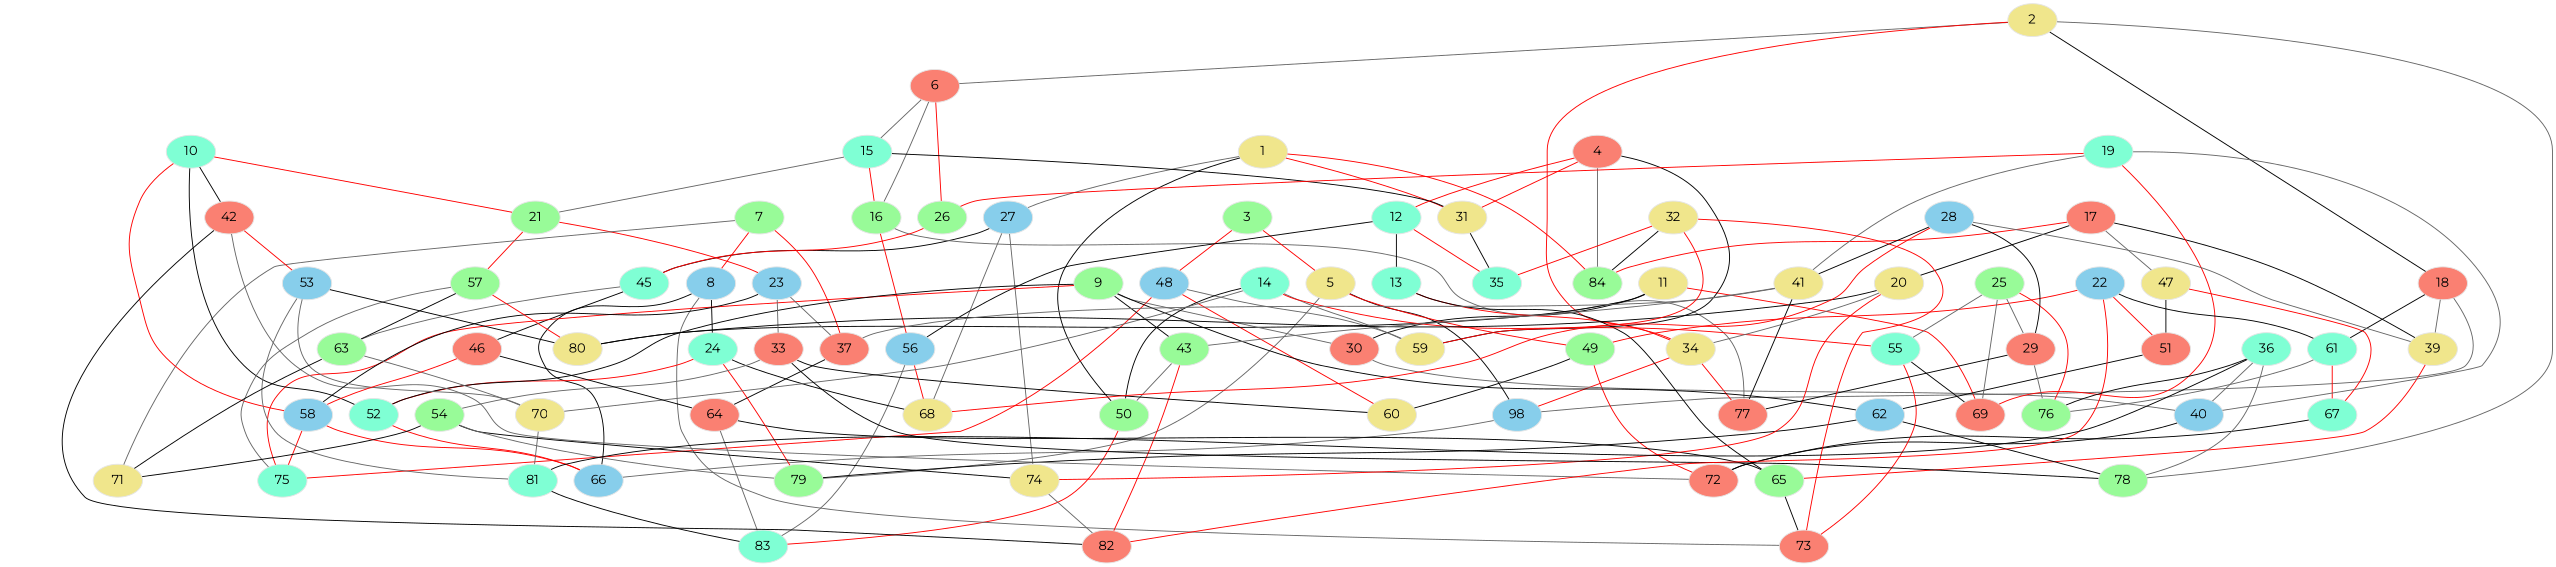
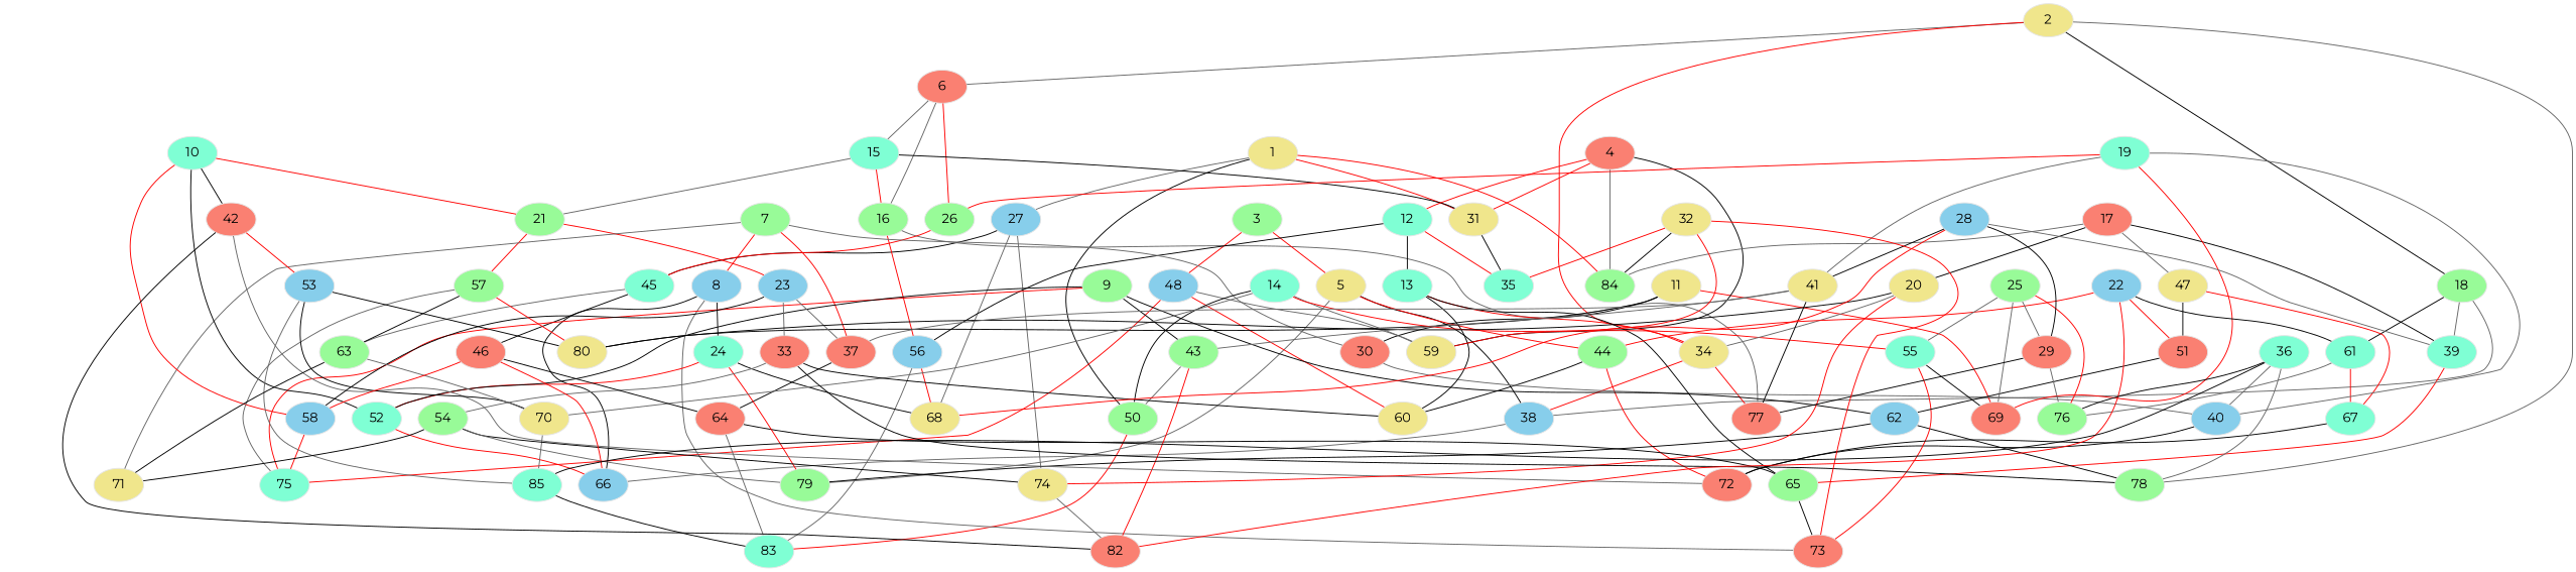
  graph {
    fontname=Montserrat
    node [color=gray90 fillcolor=palegreen fontname=Montserrat style=filled]
    edge [color=black fontname=Montserrat]
    1 [fillcolor=khaki]
    27 [fillcolor=skyblue]
    31 [fillcolor=khaki]
    n4 [label=84]
    50
    74 [fillcolor=khaki]
    68 [fillcolor=khaki]
    45 [fillcolor=aquamarine]
    35 [fillcolor=aquamarine]
    83 [fillcolor=aquamarine]
    2 [fillcolor=khaki]
    6 [fillcolor=salmon]
-   18 [fillcolor=salmon]
+   18
    34 [fillcolor=khaki]
    78
    15 [fillcolor=aquamarine]
    16
    26
-   38 [fillcolor=skyblue label=98]
-   39 [fillcolor=khaki]
+   38 [fillcolor=skyblue]
+   39 [fillcolor=aquamarine]
    61 [fillcolor=aquamarine]
    77 [fillcolor=salmon]
    5 [fillcolor=khaki]
    3
    48 [fillcolor=skyblue]
-   49
+   49 [label=44]
    79
    11 [fillcolor=khaki]
    30 [fillcolor=salmon]
    69 [fillcolor=salmon]
    80 [fillcolor=khaki]
    37 [fillcolor=salmon]
    64 [fillcolor=salmon]
    59 [fillcolor=khaki]
    75 [fillcolor=aquamarine]
    60 [fillcolor=khaki]
    4 [fillcolor=salmon]
    12 [fillcolor=aquamarine]
    13 [fillcolor=aquamarine]
    56 [fillcolor=skyblue]
    66 [fillcolor=skyblue]
    72 [fillcolor=salmon]
    21
    7
    8 [fillcolor=skyblue]
    71 [fillcolor=khaki]
    24 [fillcolor=aquamarine]
    73 [fillcolor=salmon]
    40 [fillcolor=skyblue]
    52 [fillcolor=aquamarine]
    9
    43
    62 [fillcolor=skyblue]
    82 [fillcolor=salmon]
    10 [fillcolor=aquamarine]
    42 [fillcolor=salmon]
    58 [fillcolor=skyblue]
    23 [fillcolor=skyblue]
    57
    53 [fillcolor=skyblue]
    65
    14 [fillcolor=aquamarine]
    55 [fillcolor=aquamarine]
    70 [fillcolor=khaki]
-   81 [fillcolor=aquamarine]
+   81 [fillcolor=aquamarine label=85]
    17 [fillcolor=salmon]
    20 [fillcolor=khaki]
    47 [fillcolor=khaki]
    51 [fillcolor=salmon]
    67 [fillcolor=aquamarine]
    76
    19 [fillcolor=aquamarine]
    41 [fillcolor=khaki]
    33 [fillcolor=salmon]
    63
    22 [fillcolor=skyblue]
    54
    25
    29 [fillcolor=salmon]
    46 [fillcolor=salmon]
    28 [fillcolor=skyblue]
    32 [fillcolor=khaki]
    36 [fillcolor=aquamarine]
    1 -- 27 [color=gray40]
    1 -- 31 [color=red]
    1 -- n4 [color=red]
    1 -- 50
    27 -- 74 [color=gray40]
    27 -- 68 [color=gray40]
    27 -- 45
    31 -- 35
    50 -- 83 [color=red]
    74 -- 82 [color=gray40]
    45 -- 63 [color=gray40]
    45 -- 46
    2 -- 6 [color=gray40]
    2 -- 18
    2 -- 34 [color=red]
    2 -- 78 [color=gray40]
    6 -- 15 [color=gray40]
    6 -- 16 [color=gray40]
    6 -- 26 [color=red]
    18 -- 38 [color=gray40]
    18 -- 39 [color=gray40]
    18 -- 61
    34 -- 38 [color=red]
    34 -- 77 [color=red]
    15 -- 31
    15 -- 16 [color=red]
    15 -- 21 [color=gray40]
    16 -- 77 [color=gray40]
    16 -- 56 [color=red]
    26 -- 45 [color=red]
    38 -- 66 [color=gray40]
    39 -- 65 [color=red]
    61 -- 67 [color=red]
    61 -- 76 [color=gray40]
    5 -- 38
    5 -- 49 [color=red]
    5 -- 79 [color=gray40]
    3 -- 5 [color=red]
    3 -- 48 [color=red]
    48 -- 59 [color=gray40]
    48 -- 75 [color=red]
    48 -- 60 [color=red]
    49 -- 60
    49 -- 72 [color=red]
    11 -- 30
    11 -- 69 [color=red]
    11 -- 80
    30 -- 40 [color=gray40]
    37 -- 64
    64 -- 83 [color=gray40]
    64 -- 65
    4 -- 31 [color=red]
    4 -- n4 [color=gray40]
    4 -- 59
    4 -- 12 [color=red]
    12 -- 35 [color=red]
    12 -- 13
    12 -- 56
    13 -- 34 [color=red]
+   13 -- 60
    13 -- 65
    56 -- 68 [color=red]
    56 -- 83 [color=gray40]
    21 -- 23 [color=red]
    21 -- 57 [color=red]
-   9 -- 30 [color=gray40]
+   7 -- 30 [color=gray40]
    7 -- 37 [color=red]
    7 -- 8 [color=red]
    7 -- 71 [color=gray40]
    8 -- 66
    8 -- 24
    8 -- 73 [color=gray40]
    24 -- 68
    24 -- 79 [color=red]
    24 -- 52 [color=red]
    40 -- 72
    52 -- 66 [color=red]
    9 -- 75 [color=red]
    9 -- 52
    9 -- 43
    9 -- 62
    43 -- 50 [color=gray40]
    43 -- 82 [color=red]
    62 -- 78
    62 -- 79
    10 -- 21 [color=red]
    10 -- 52
    10 -- 42
    10 -- 58 [color=red]
    42 -- 72 [color=gray40]
    42 -- 82
    42 -- 53 [color=red]
    58 -- 75 [color=red]
    23 -- 37 [color=gray40]
    23 -- 58
    23 -- 33 [color=gray40]
    57 -- 80 [color=red]
    57 -- 75 [color=gray40]
    57 -- 63
    53 -- 80
-   53 -- 70 [color=gray40]
+   53 -- 70
    53 -- 81 [color=gray40]
    65 -- 73
    14 -- 50
    14 -- 59 [color=gray40]
    14 -- 55 [color=red]
    14 -- 70 [color=gray40]
    55 -- 69
    55 -- 73 [color=red]
    70 -- 81 [color=gray40]
    81 -- 83
-   17 -- n4 [color=red]
+   17 -- n4 [color=gray40]
    17 -- 39
    17 -- 20
    17 -- 47 [color=gray40]
    20 -- 74 [color=red]
    20 -- 34 [color=gray40]
    20 -- 80
    47 -- 51
    47 -- 67 [color=red]
    51 -- 62
    67 -- 72
    19 -- 26 [color=red]
    19 -- 69 [color=red]
    19 -- 40 [color=gray40]
    19 -- 41 [color=gray40]
    41 -- 77
    41 -- 37 [color=gray40]
    41 -- 43 [color=gray40]
    33 -- 78
    33 -- 60
    33 -- 54 [color=gray40]
    63 -- 71
    63 -- 70 [color=gray40]
    22 -- 61
    22 -- 49 [color=red]
    22 -- 82 [color=red]
    22 -- 51 [color=red]
    54 -- 74
    54 -- 79 [color=gray40]
    54 -- 71
    25 -- 69 [color=gray40]
    25 -- 55 [color=gray40]
    25 -- 76 [color=red]
    25 -- 29 [color=gray40]
    29 -- 77
    29 -- 76 [color=gray40]
    46 -- 64
-   58 -- 66 [color=red]
+   46 -- 66 [color=red]
    46 -- 58 [color=red]
    28 -- 68 [color=red]
    28 -- 39 [color=gray40]
    28 -- 41
    28 -- 29
    32 -- n4
    32 -- 35 [color=red]
    32 -- 59 [color=red]
    32 -- 73 [color=red]
    36 -- 78 [color=gray40]
    36 -- 40 [color=gray40]
    36 -- 81
    36 -- 76
  }
